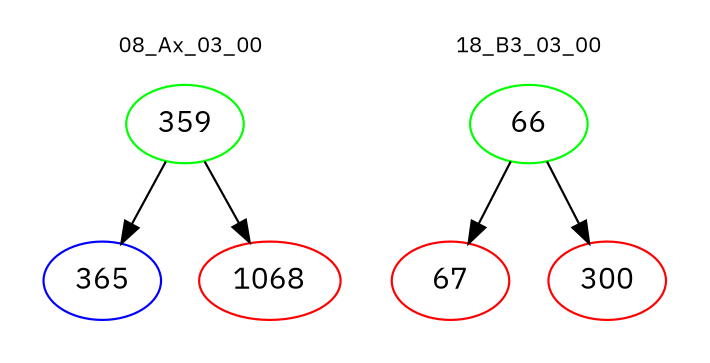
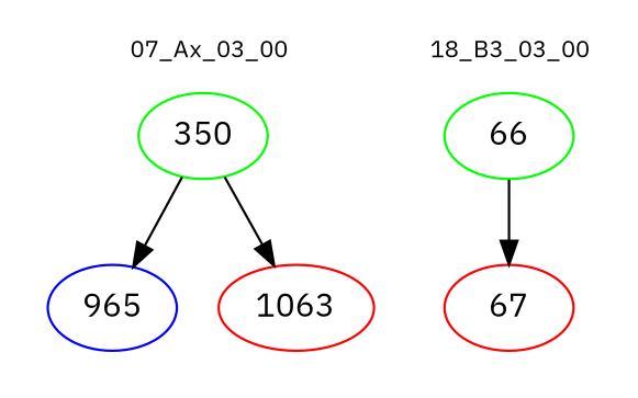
  digraph {
    fontname="IBM Plex Sans"
    node [color=red fontname="IBM Plex Sans"]
    edge [color=black fontname="IBM Plex Sans"]
-   n1 [color=green label=359]
-   n2 [color=blue label=365]
-   n3 [label=1068]
+   n1 [color=green label=350]
+   n2 [color=blue label=965]
+   n3 [label=1063]
    n4 [color=green label=66]
    n5 [label=67]
-   n6 [label=300]
    subgraph cluster_1 {
      color=white
      fontsize=10
-     label="08_Ax_03_00"
+     label="07_Ax_03_00"
      n1
      n2
      n3
    }
    subgraph cluster_2 {
      color=white
      fontsize=10
      label="18_B3_03_00"
      n4
      n5
-     n6
    }
    n1 -> n2
    n1 -> n3
    n4 -> n5
-   n4 -> n6
  }
